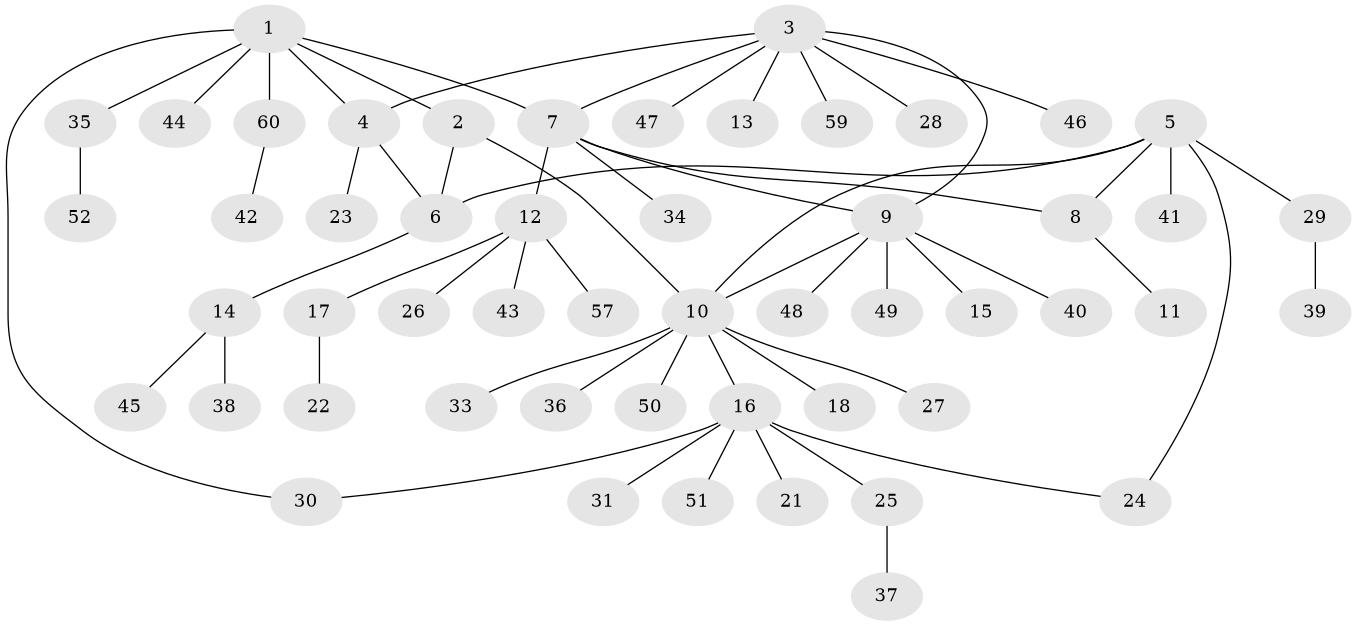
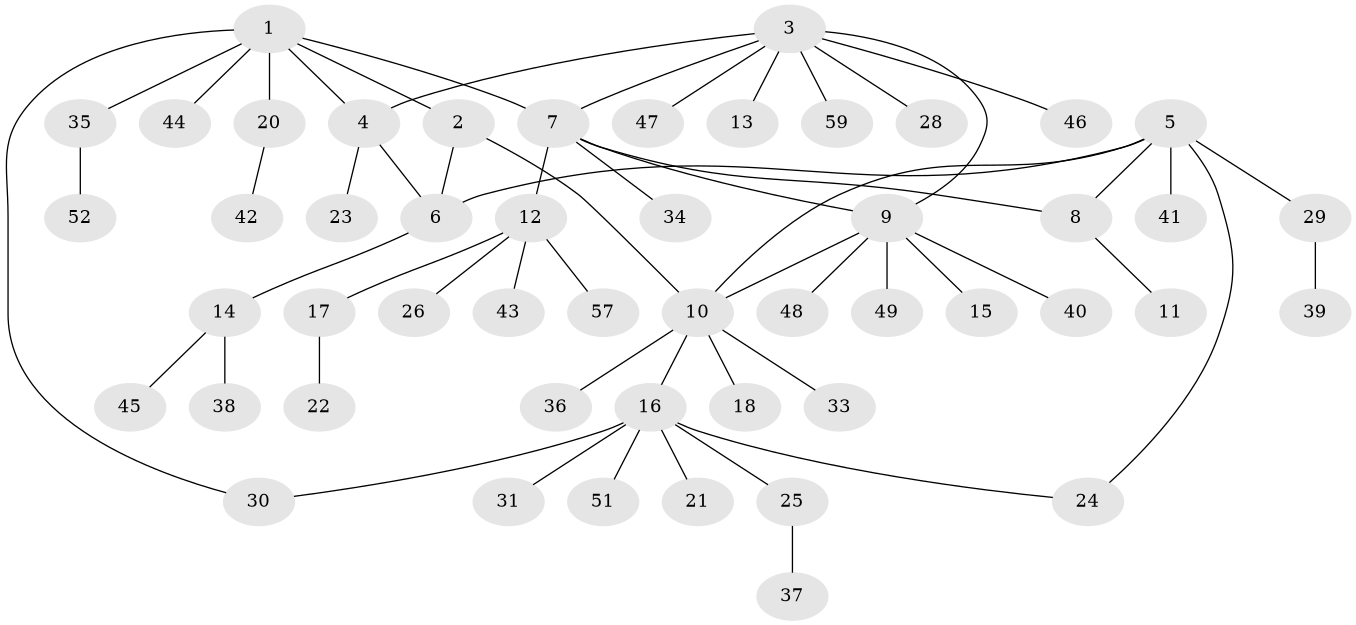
  graph {
    fontname="DejaVu Serif"
    node [color=gray90 fontname="DejaVu Serif" style=filled]
    edge [fontname="DejaVu Serif"]
    1
    2
    4
    7
-   20 [label=60]
+   20
    30
    35
    44
    6
    10
    23
    9
    8
    12
    34
    42
    52
    14
    16
    18
-   27
    33
    36
-   50
    3
    13
    n27 [label=59]
    28
    46
    47
    15
    40
    48
    49
    5
    24
    29
    41
    11
    39
    38
    45
    17
    26
    43
    n46 [label=57]
    21
    25
    31
    51
    22
    37
    1 -- 2
    1 -- 4
    1 -- 7
    1 -- 20
    1 -- 30
    1 -- 35
    1 -- 44
    2 -- 6
    2 -- 10
    4 -- 6
    4 -- 23
    7 -- 9
    7 -- 8
    7 -- 12
    7 -- 34
    20 -- 42
    35 -- 52
    6 -- 14
    10 -- 16
    10 -- 18
-   10 -- 27
    10 -- 33
    10 -- 36
-   10 -- 50
    9 -- 10
    9 -- 15
    9 -- 40
    9 -- 48
    9 -- 49
    8 -- 11
    12 -- 17
    12 -- 26
    12 -- 43
    12 -- n46
    14 -- 38
    14 -- 45
    16 -- 30
    16 -- 24
    16 -- 21
    16 -- 25
    16 -- 31
    16 -- 51
    3 -- 4
    3 -- 7
    3 -- 9
    3 -- 13
    3 -- n27
    3 -- 28
    3 -- 46
    3 -- 47
    5 -- 6
    5 -- 10
    5 -- 8
    5 -- 24
    5 -- 29
    5 -- 41
    29 -- 39
    17 -- 22
    25 -- 37
  }
